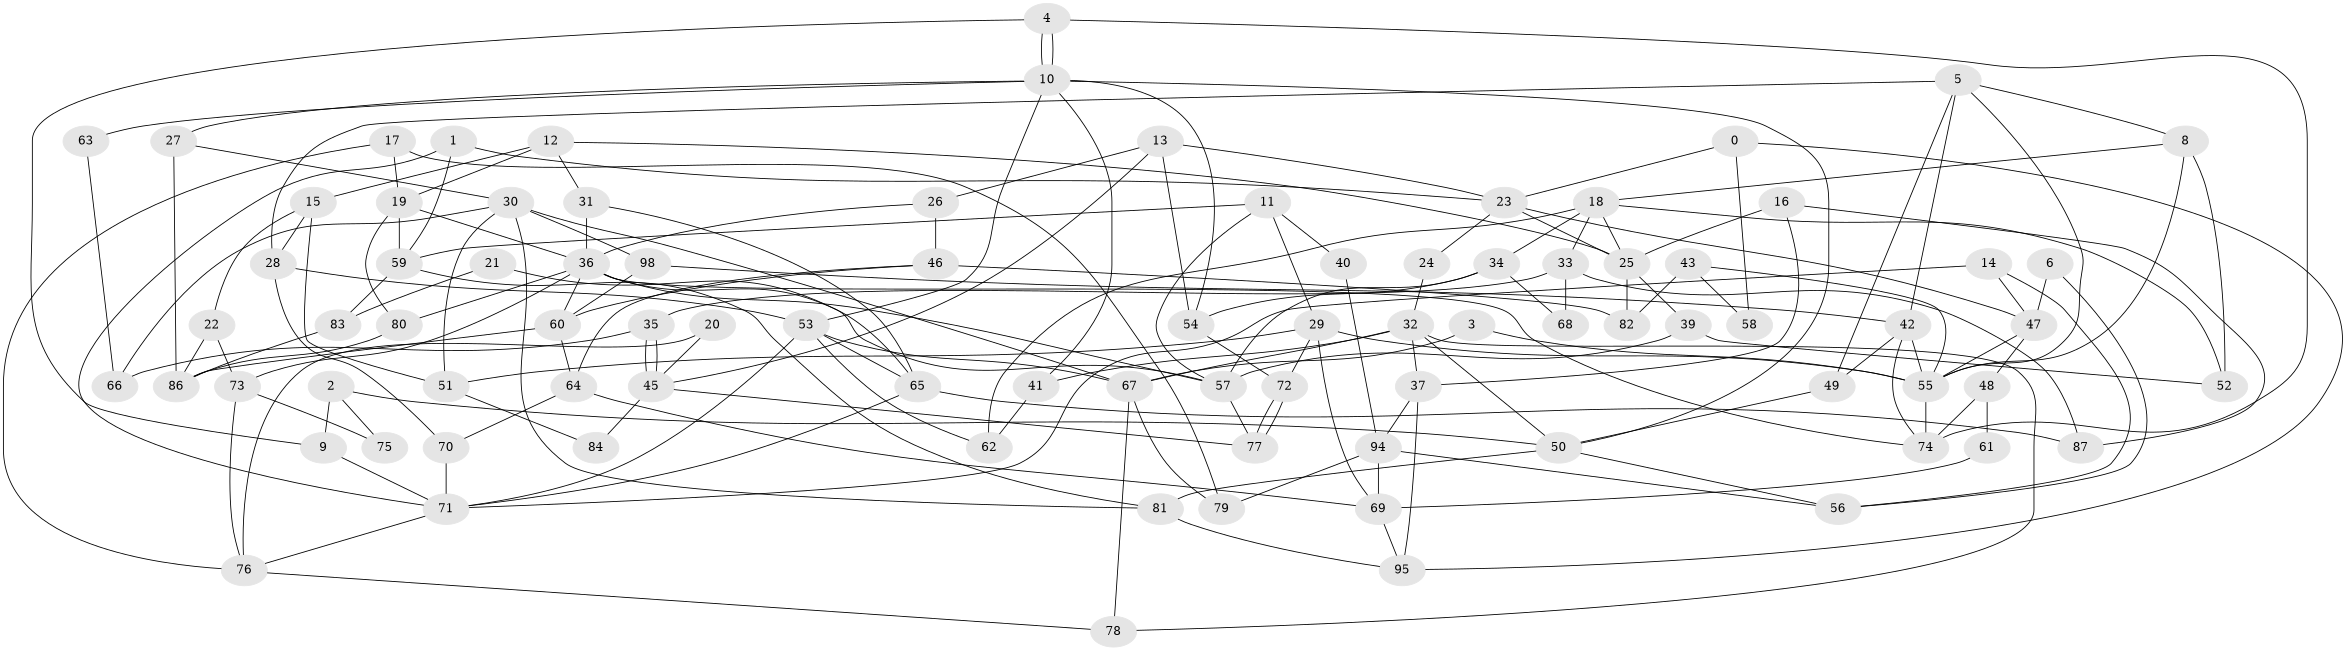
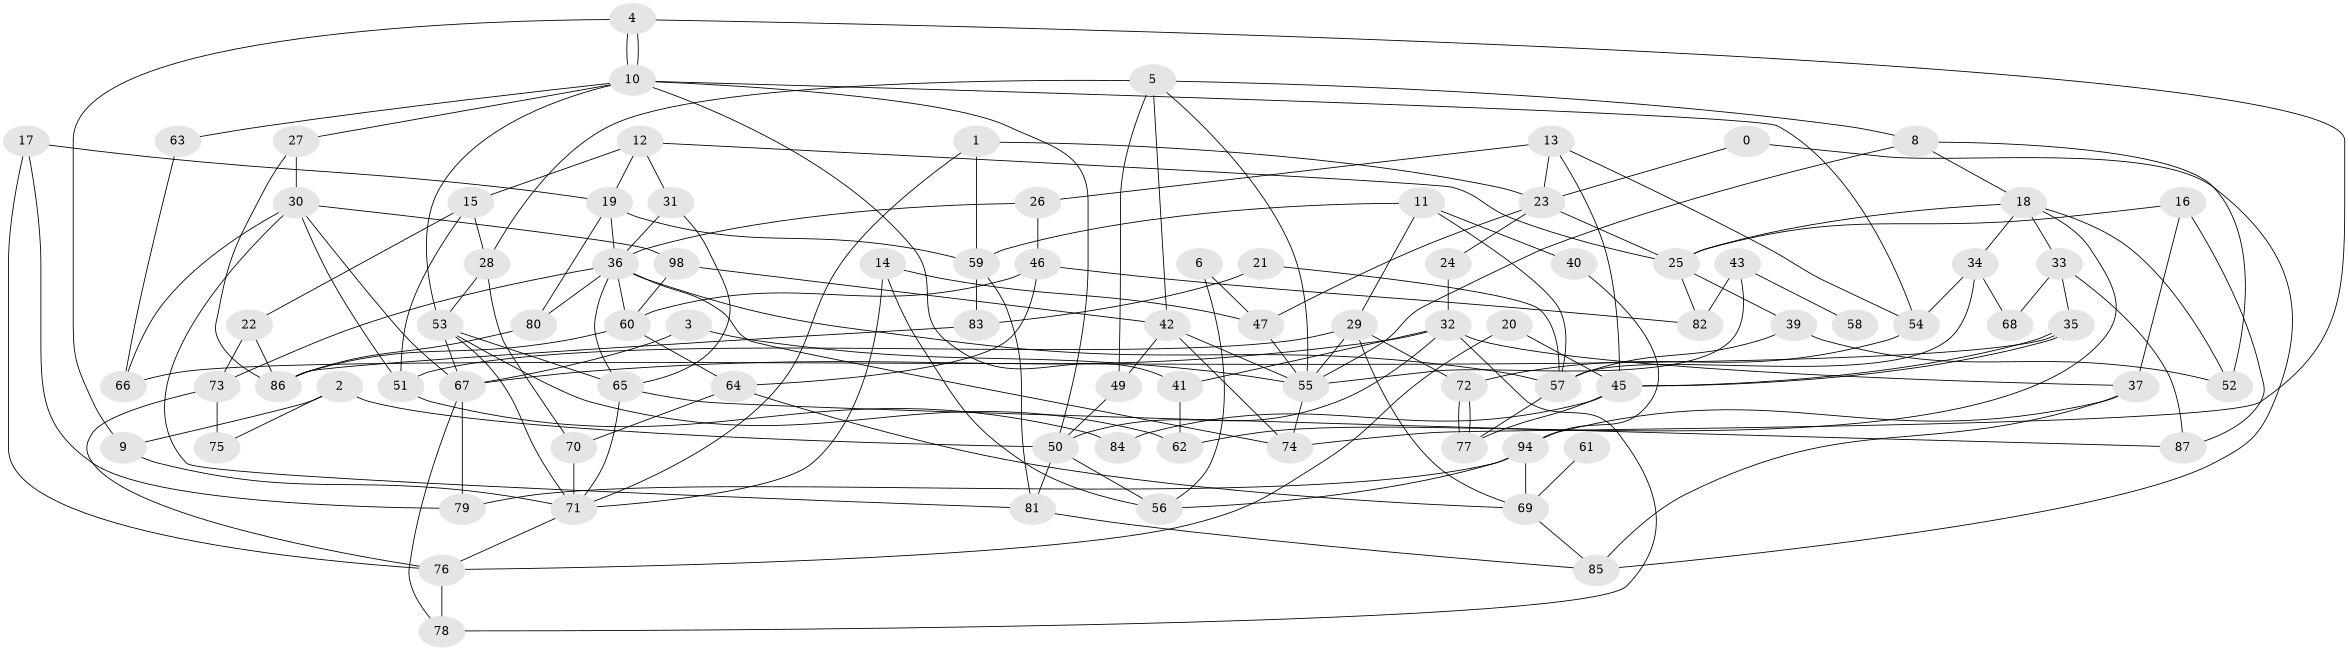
  graph {
    node [color=gray90 style=filled]
    1
    23
    59
    71
    47
    25
    24
    83
    81
    76
    2
    9
    50
    75
    56
    3
    55
    67
    74
    79
    78
    4
    10
    27
    41
    53
    54
    63
    5
    8
    28
    42
    49
    18
    52
    70
    6
-   48
    n39 [label=0]
    58
-   85 [label=95]
+   85
    33
    34
    62
    86
    30
    65
    72
    66
    11
    29
    40
    57
    51
    69
    n56 [label=94]
    77
    12
    15
    19
    31
    22
    36
    80
    39
    82
    13
    26
    45
    46
    84
    14
    73
    16
    37
    87
    17
    35
    68
    60
    20
    21
    32
    64
    n85 [label=98]
    43
    61
    1 -- 23
    1 -- 59
    1 -- 71
    23 -- 47
    23 -- 25
    23 -- 24
    59 -- 83
    59 -- 81
    71 -- 76
    47 -- 55
-   47 -- 48
    25 -- 39
    25 -- 82
    24 -- 32
    83 -- 86
    81 -- 85
    76 -- 78
    2 -- 9
    2 -- 50
    2 -- 75
    9 -- 71
    50 -- 81
    50 -- 56
    3 -- 55
    3 -- 67
    55 -- 74
    67 -- 79
    67 -- 78
    4 -- 9
    4 -- 74
    4 -- 10
    4 -- 10
    10 -- 50
    10 -- 27
    10 -- 41
    10 -- 53
    10 -- 54
    10 -- 63
    27 -- 86
    27 -- 30
    41 -- 62
    53 -- 71
    53 -- 67
    53 -- 62
    53 -- 65
    54 -- 72
    63 -- 66
    5 -- 55
    5 -- 8
    5 -- 28
    5 -- 42
    5 -- 49
    8 -- 55
    8 -- 18
    8 -- 52
    28 -- 53
    28 -- 70
    42 -- 55
    42 -- 74
    42 -- 49
    49 -- 50
    18 -- 25
    18 -- 52
    18 -- 33
    18 -- 34
    18 -- 62
    70 -- 71
    6 -- 47
    6 -- 56
-   48 -- 74
-   48 -- 61
    n39 -- 23
-   n39 -- 58
    n39 -- 85
    33 -- 87
    33 -- 35
    33 -- 68
    34 -- 54
    34 -- 57
    34 -- 68
    30 -- 81
    30 -- 67
    30 -- 66
    30 -- 51
    30 -- n85
    65 -- 71
    65 -- 87
    72 -- 77
    72 -- 77
    11 -- 59
    11 -- 29
    11 -- 40
    11 -- 57
    29 -- 55
    29 -- 72
    29 -- 51
    29 -- 69
    40 -- n56
    57 -- 77
    51 -- 84
    69 -- 85
    n56 -- 56
    n56 -- 79
    n56 -- 69
    12 -- 25
    12 -- 15
    12 -- 19
    12 -- 31
    15 -- 28
    15 -- 51
    15 -- 22
    19 -- 59
    19 -- 36
    19 -- 80
    31 -- 65
    31 -- 36
    22 -- 86
    22 -- 73
    36 -- 74
    36 -- 65
    36 -- 57
    36 -- 80
    36 -- 73
    36 -- 60
    80 -- 86
    39 -- 52
    39 -- 57
    13 -- 23
    13 -- 54
    13 -- 26
    13 -- 45
    26 -- 36
    26 -- 46
    45 -- 77
    45 -- 84
    46 -- 82
    46 -- 60
    46 -- 64
    14 -- 71
    14 -- 47
    14 -- 56
    73 -- 76
    73 -- 75
    16 -- 25
    16 -- 37
    16 -- 87
    37 -- 85
    37 -- n56
    17 -- 76
    17 -- 79
    17 -- 19
    35 -- 66
    35 -- 45
    35 -- 45
    60 -- 86
    60 -- 64
    20 -- 76
    20 -- 45
    21 -- 83
    21 -- 57
    32 -- 50
    32 -- 67
    32 -- 78
    32 -- 41
    32 -- 37
    64 -- 70
    64 -- 69
    n85 -- 42
    n85 -- 60
    43 -- 55
    43 -- 58
    43 -- 82
    61 -- 69
  }
